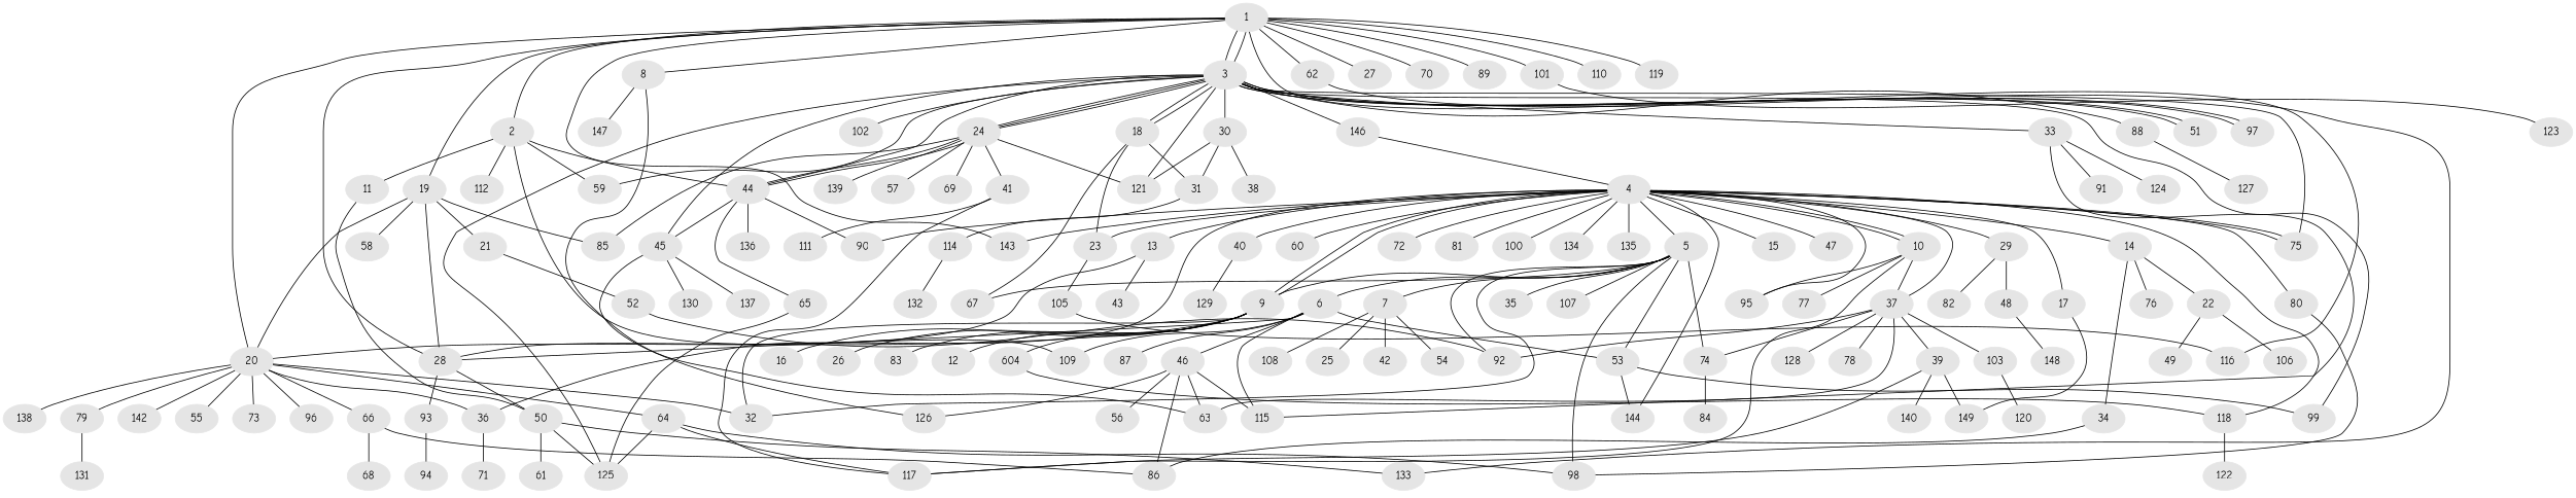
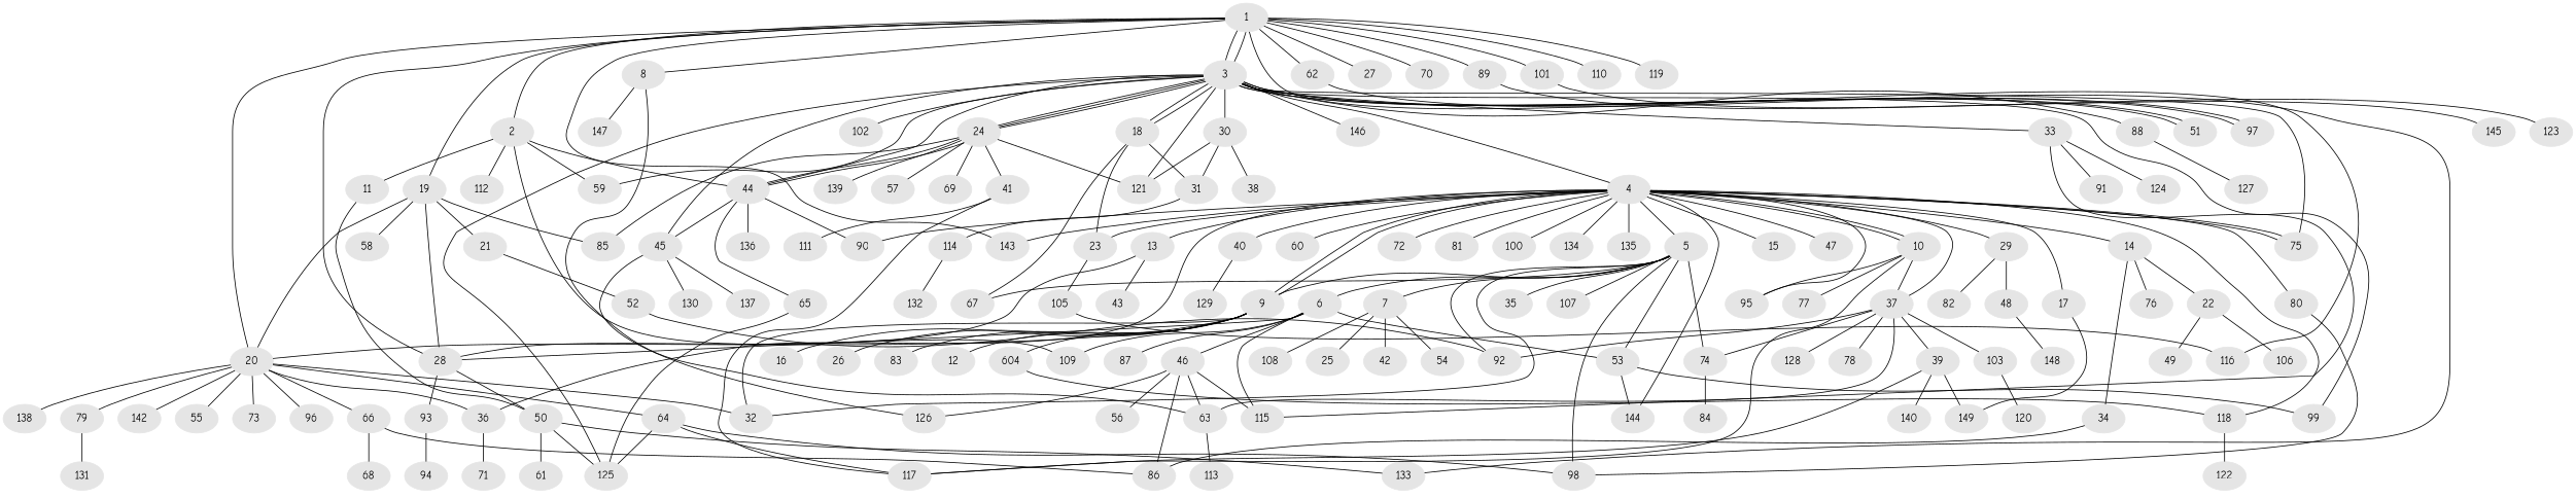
  graph {
    fontname="Comic Neue"
    node [color=gray90 fontname="Comic Neue" style=filled]
    edge [fontname="Comic Neue"]
    1
    2
    3
    8
    19
    20
    27
    28
    62
    70
    89
    101
    110
    116
    119
    143
    11
    44
    59
    109
    112
    4
    18
    24
    30
    33
    45
    51
    75
    88
    97
    99
    102
    121
    125
    146
    63
    147
    21
    58
    85
    36
    32
    55
    64
    66
    73
    79
    96
    138
    142
    50
    93
    133
+   145
    123
    90
    65
    136
    5
    9
    10
    13
    14
    15
    17
    23
    29
    37
    40
    47
    60
    72
    80
    81
    95
    100
    118
    134
    135
    144
    67
    31
    41
    57
    69
    139
    38
    115
    91
    124
    126
    130
    137
    127
    6
    7
    35
    53
    74
    92
    98
    107
    12
    16
    26
    83
    n108 [label=604]
    77
    117
    43
    22
    34
    76
    n115 [label=149]
    105
    48
    82
    71
    39
    78
    103
    128
    129
    122
    46
    87
    25
    42
    54
    108
    84
    86
    56
+   113
    61
    49
    106
    114
    52
    68
    131
    111
    94
    148
    132
    140
    120
    1 -- 2
    1 -- 3
    1 -- 3
    1 -- 8
    1 -- 19
    1 -- 20
    1 -- 27
    1 -- 28
    1 -- 62
    1 -- 70
    1 -- 89
    1 -- 101
    1 -- 110
    1 -- 116
    1 -- 119
    1 -- 143
    2 -- 11
    2 -- 44
    2 -- 59
    2 -- 109
    2 -- 112
    3 -- 44
    3 -- 59
-   146 -- 4
+   3 -- 4
    3 -- 18
    3 -- 18
    3 -- 24
    3 -- 24
    3 -- 24
    3 -- 30
    3 -- 33
    3 -- 45
    3 -- 51
    3 -- 51
    3 -- 75
    3 -- 88
    3 -- 97
    3 -- 97
    3 -- 99
    3 -- 102
    3 -- 121
    3 -- 125
    3 -- 146
    8 -- 63
    8 -- 147
    19 -- 20
    19 -- 28
    19 -- 21
    19 -- 58
    19 -- 85
    20 -- 36
    20 -- 32
    20 -- 55
    20 -- 64
    20 -- 66
    20 -- 73
    20 -- 79
    20 -- 96
    20 -- 138
    20 -- 142
    28 -- 50
    28 -- 93
    62 -- 133
+   89 -- 145
    101 -- 123
    11 -- 50
    44 -- 45
    44 -- 90
    44 -- 65
    44 -- 136
    4 -- 143
    4 -- 75
    4 -- 75
    4 -- 36
    4 -- 90
    4 -- 5
    4 -- 9
    4 -- 9
    4 -- 10
    4 -- 10
    4 -- 13
    4 -- 14
    4 -- 15
    4 -- 17
    4 -- 23
    4 -- 29
    4 -- 37
    4 -- 40
    4 -- 47
    4 -- 60
    4 -- 72
    4 -- 80
    4 -- 81
    4 -- 95
    4 -- 100
    4 -- 118
    4 -- 134
    4 -- 135
    4 -- 144
    18 -- 23
    18 -- 67
    18 -- 31
    24 -- 44
    24 -- 44
    24 -- 121
    24 -- 85
    24 -- 41
    24 -- 57
    24 -- 69
    24 -- 139
    30 -- 121
    30 -- 31
    30 -- 38
    33 -- 115
    33 -- 91
    33 -- 124
    45 -- 126
    45 -- 130
    45 -- 137
    88 -- 127
+   63 -- 113
    21 -- 52
    36 -- 71
    64 -- 125
    64 -- 98
    64 -- 117
    66 -- 86
    66 -- 68
    79 -- 131
    50 -- 125
    50 -- 133
    50 -- 61
    93 -- 94
    65 -- 125
    5 -- 32
    5 -- 9
    5 -- 67
    5 -- 6
    5 -- 7
    5 -- 35
    5 -- 53
    5 -- 74
    5 -- 92
    5 -- 98
    5 -- 107
    9 -- 20
    9 -- 32
    9 -- 12
    9 -- 16
    9 -- 26
    9 -- 83
    9 -- n108
    10 -- 37
    10 -- 95
    10 -- 77
    10 -- 117
    13 -- 28
    13 -- 43
    14 -- 22
    14 -- 34
    14 -- 76
    17 -- n115
    23 -- 105
    29 -- 48
    29 -- 82
    37 -- 63
    37 -- 74
    37 -- 92
    37 -- 39
    37 -- 78
    37 -- 103
    37 -- 128
    40 -- 129
    80 -- 98
    118 -- 122
    31 -- 114
    41 -- 117
    41 -- 111
    6 -- 28
    6 -- 109
    6 -- 115
    6 -- 53
    6 -- 46
    6 -- 87
    7 -- 25
    7 -- 42
    7 -- 54
    7 -- 108
    53 -- 99
    53 -- 144
    74 -- 84
    n108 -- 118
    22 -- 49
    22 -- 106
    34 -- 86
    105 -- 116
    48 -- 148
    39 -- 117
    39 -- n115
    39 -- 140
    103 -- 120
    46 -- 63
    46 -- 115
    46 -- 126
    46 -- 86
    46 -- 56
    114 -- 132
    52 -- 92
  }
